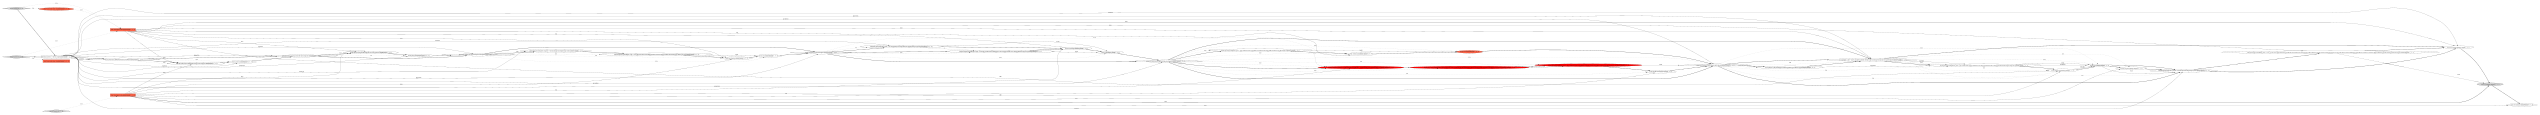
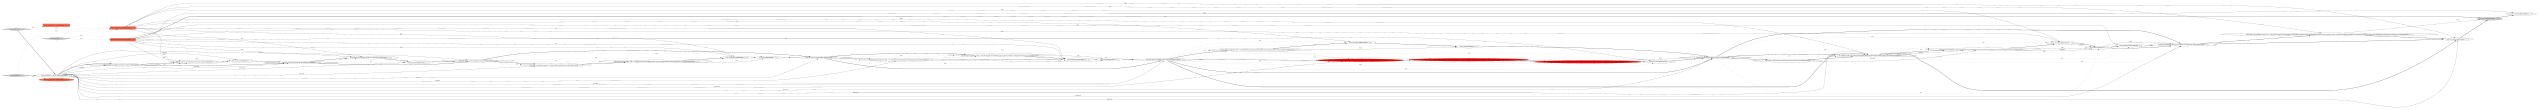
  digraph {
    fontname="Noto Serif"
    rankdir=LR
    node [fillcolor=white fontname="Noto Serif" shape=ellipse style=filled]
    edge [fontname="Noto Serif" style=bold]
    n1 [label="result.setAlias(alias)@@@39@@@['0', '1', '0']"]
    n2 [label="int stopIndex = null != alias? alias.getStopIndex(): ((BinaryOperationExpression)projection).getStopIndex()@@@30@@@['1', '1', '1']"]
    n3 [label="result.setAlias(alias)@@@34@@@['0', '1', '0']"]
    n4 [label="result.setAlias(alias)@@@32@@@['1', '1', '1']"]
    n5 [label="result.setAlias(alias)@@@37@@@['1', '1', '1']"]
    n6 [label="ExpressionProjectionSegment result = new ExpressionProjectionSegment(startIndex,stopIndex,((BinaryOperationExpression)projection).getText())@@@31@@@['1', '1', '1']"]
    n7 [label="return result@@@33@@@['1', '1', '1']"]
    n8 [label="LiteralExpressionSegment column = (LiteralExpressionSegment)projection@@@35@@@['1', '1', '1']"]
    n9 [fillcolor=lightgray label="return result@@@38@@@['1', '1', '1']"]
    n10 [label="ExpressionProjectionSegment result = null == alias? new ExpressionProjectionSegment(column.getStartIndex(),column.getStopIndex(),String.valueOf(column.getLiterals())): new ExpressionProjectionSegment(column.getStartIndex(),ctx.alias().stop.getStopIndex(),String.valueOf(column.getLiterals()))@@@36@@@['1', '0', '1']"]
    n11 [fillcolor=lightgray label="createProjection['0', '1', '0']" shape=diamond]
    n12 [fillcolor=tomato label="final AliasSegment alias@@@2@@@['1', '1', '1']" shape=box]
    n13 [fillcolor=tomato label="final AliasSegment alias@@@2@@@['0', '1', '0']" shape=box]
    n14 [label="((AggregationProjectionSegment)projection).setAlias(alias)@@@5@@@['1', '1', '1']"]
    n15 [label="result.setAlias(alias)@@@25@@@['1', '0', '1']"]
    n16 [label="result.setAlias(alias)@@@15@@@['1', '1', '1']"]
    n17 [label="((ExpressionProjectionSegment)projection).setAlias(alias)@@@9@@@['1', '1', '1']"]
    n18 [label="ASTNode projection = visit(ctx.expr())@@@3@@@['1', '1', '1']"]
    n19 [label="projection instanceof AggregationProjectionSegment@@@4@@@['1', '1', '1']" shape=diamond]
    n20 [label="projection instanceof ExpressionProjectionSegment@@@8@@@['1', '1', '1']" shape=diamond]
    n21 [label="return projection@@@6@@@['1', '1', '1']"]
    n22 [label="return projection@@@10@@@['1', '1', '1']"]
    n23 [label="projection instanceof CommonExpressionSegment@@@12@@@['1', '1', '1']" shape=diamond]
    n24 [label="CommonExpressionSegment segment = (CommonExpressionSegment)projection@@@13@@@['1', '1', '1']"]
    n25 [label="projection instanceof SubqueryExpressionSegment@@@23@@@['1', '1', '1']" shape=diamond]
    n26 [label="projection instanceof ColumnSegment@@@18@@@['1', '1', '1']" shape=diamond]
    n27 [label="ColumnProjectionSegment result = new ColumnProjectionSegment((ColumnSegment)projection)@@@19@@@['1', '1', '0']"]
    n28 [fillcolor=red label="SubqueryExpressionSegment subqueryExpressionSegment = (SubqueryExpressionSegment)projection@@@24@@@['0', '1', '0']"]
    n29 [label="projection instanceof BinaryOperationExpression@@@28@@@['1', '1', '1']" shape=diamond]
    n30 [label="result.setAlias(alias)@@@20@@@['1', '1', '1']"]
    n31 [label="result.setAlias(alias)@@@27@@@['0', '1', '0']"]
    n32 [label="ExpressionProjectionSegment result = new ExpressionProjectionSegment(segment.getStartIndex(),segment.getStopIndex(),segment.getText())@@@14@@@['1', '1', '1']"]
    n33 [label="return result@@@16@@@['1', '1', '1']"]
-   n34 [fillcolor=tomato label="return result@@@26@@@['1', '0', '1']"]
+   n34 [label="return result@@@26@@@['1', '0', '1']"]
    n35 [fillcolor=tomato label="final ProjectionContext ctx@@@2@@@['0', '0', '1']"]
    n36 [label="return result@@@21@@@['1', '1', '1']"]
    n37 [fillcolor=red label="String text = ctx.start.getInputStream().getText(new Interval(subqueryExpressionSegment.getStartIndex(),subqueryExpressionSegment.getStopIndex()))@@@25@@@['0', '1', '0']"]
    n38 [fillcolor=red label="SubqueryProjectionSegment result = new SubqueryProjectionSegment(((SubqueryExpressionSegment)projection).getSubquery(),text)@@@26@@@['0', '1', '0']"]
    n39 [label="SubqueryProjectionSegment result = new SubqueryProjectionSegment(((SubqueryExpressionSegment)projection).getSubquery())@@@24@@@['1', '0', '1']"]
    n40 [label="ExpressionProjectionSegment result = new ExpressionProjectionSegment(ctx.start.getStartIndex(),ctx.stop.getStopIndex(),ctx.getText())@@@19@@@['0', '0', '1']"]
    n41 [label="int startIndex = ((BinaryOperationExpression)projection).getStartIndex()@@@29@@@['1', '0', '1']"]
    n42 [fillcolor=tomato label="final ProjectionContext ctx@@@2@@@['1', '0', '0']" shape=box]
    n43 [fillcolor=lightgray label="createProjection['1', '0', '0']" shape=diamond]
    n44 [fillcolor=lightgray label="createProjection['0', '0', '1']" shape=diamond]
    n2 -> n3 [label=true style=dotted]
    n2 -> n4 [label=true style=dotted]
    n2 -> n5
    n2 -> n6
    n2 -> n6 [label=stopIndex style=solid]
    n2 -> n6 [label=true style=dotted]
    n2 -> n7 [label=true style=dotted]
    n2 -> n8 [label=true style=dotted]
    n3 -> n8
    n4 -> n7 [label=stopIndex style=solid]
    n4 -> n7
    n5 -> n9
    n6 -> n4
    n6 -> n7 [label=result style=solid]
    n6 -> n7 [label=startIndex style=solid]
    n7 -> n3
    n7 -> n8
    n7 -> n8 [label=result style=solid]
    n8 -> n5
    n8 -> n10
    n9 -> n1
    n10 -> n5
    n10 -> n9 [label=result style=solid]
-   n35 -> n12 [label=true style=dotted]
+   n11 -> n12 [label=true style=dotted]
    n11 -> n13 [label=true style=dotted]
    n12 -> n2 [label=alias style=solid]
    n12 -> n4 [label=alias style=solid]
    n12 -> n5 [label=alias style=solid]
    n12 -> n10 [label=alias style=solid]
    n12 -> n14 [label=alias style=solid]
    n12 -> n15 [label=alias style=solid]
    n12 -> n16 [label=alias style=solid]
    n12 -> n17 [label=alias style=solid]
    n13 -> n1 [label=alias style=solid]
    n13 -> n3 [label=alias style=solid]
    n13 -> n4 [label=alias style=solid]
    n13 -> n9 [label=alias]
    n13 -> n14 [label=alias style=solid]
    n13 -> n16 [label=alias style=solid]
    n13 -> n17 [label=alias style=solid]
    n13 -> n30 [label=alias style=solid]
    n13 -> n31 [label=alias style=solid]
    n14 -> n21
    n15 -> n34
    n16 -> n33
    n17 -> n22
    n18 -> n2 [label=projection style=solid]
    n18 -> n5 [label=projection style=solid]
    n18 -> n8 [label=projection style=solid]
    n18 -> n19
    n18 -> n19 [label=projection style=solid]
    n18 -> n20 [label=projection style=solid]
    n18 -> n21 [label=projection style=solid]
    n18 -> n22 [label=projection style=solid]
    n18 -> n23 [label=projection style=solid]
    n18 -> n24 [label=projection style=solid]
    n18 -> n25 [label=projection style=solid]
    n18 -> n26 [label=projection style=solid]
    n18 -> n27 [label=projection style=solid]
    n18 -> n28 [label=projection style=solid]
    n18 -> n29 [label=projection style=solid]
    n19 -> n14
    n19 -> n14 [label=true style=dotted]
    n19 -> n20
    n19 -> n21 [label=true style=dotted]
    n20 -> n17 [label=true style=dotted]
    n20 -> n17
    n20 -> n22 [label=true style=dotted]
    n20 -> n23
    n21 -> n20
    n22 -> n23
    n23 -> n16 [label=true style=dotted]
    n23 -> n24
    n23 -> n24 [label=true style=dotted]
    n23 -> n26
    n23 -> n32 [label=true style=dotted]
    n23 -> n33 [label=true style=dotted]
    n24 -> n32
    n25 -> n2
    n25 -> n15 [label=true style=dotted]
    n25 -> n28
    n25 -> n28 [label=true style=dotted]
    n25 -> n29 [label=true style=dotted]
    n25 -> n29
    n25 -> n31 [label=true style=dotted]
    n25 -> n34 [label=true style=dotted]
    n25 -> n37 [label=true style=dotted]
    n25 -> n38 [label=true style=dotted]
    n25 -> n39 [label=true style=dotted]
    n25 -> n39
    n26 -> n25
    n26 -> n27 [label=true style=dotted]
    n26 -> n27
-   n26 -> n15 [label=true style=dotted]
+   n26 -> n30 [label=true style=dotted]
    n26 -> n36 [label=true style=dotted]
    n26 -> n40 [label=true style=dotted]
    n26 -> n40
    n27 -> n30
    n27 -> n36 [label=result style=solid]
    n27 -> n40 [label=0 style=dashed]
    n28 -> n37
    n29 -> n2
    n29 -> n2 [label=true style=dotted]
    n29 -> n4 [label=true style=dotted]
    n29 -> n6 [label=true style=dotted]
    n29 -> n7 [label=true style=dotted]
    n29 -> n8
    n29 -> n41 [label=true style=dotted]
    n29 -> n41
    n30 -> n12 [label=alias style=solid]
    n30 -> n36
    n31 -> n29
    n32 -> n16
    n32 -> n33 [label=result style=solid]
    n33 -> n26
    n34 -> n29
    n36 -> n25
    n37 -> n38 [label=text style=solid]
    n37 -> n38
    n38 -> n29 [label=result style=solid]
    n38 -> n31
    n39 -> n15
    n39 -> n28 [label=0 style=dashed]
    n39 -> n34 [label=result style=solid]
    n40 -> n30
    n40 -> n36 [label=result style=solid]
    n41 -> n2
    n41 -> n6 [label=startIndex style=solid]
    n43 -> n12 [label=true style=dotted]
    n43 -> n18
    n43 -> n42 [label=true style=dotted]
    n44 -> n12 [label=true style=dotted]
    n44 -> n18
    n44 -> n35 [label=true style=dotted]
  }
